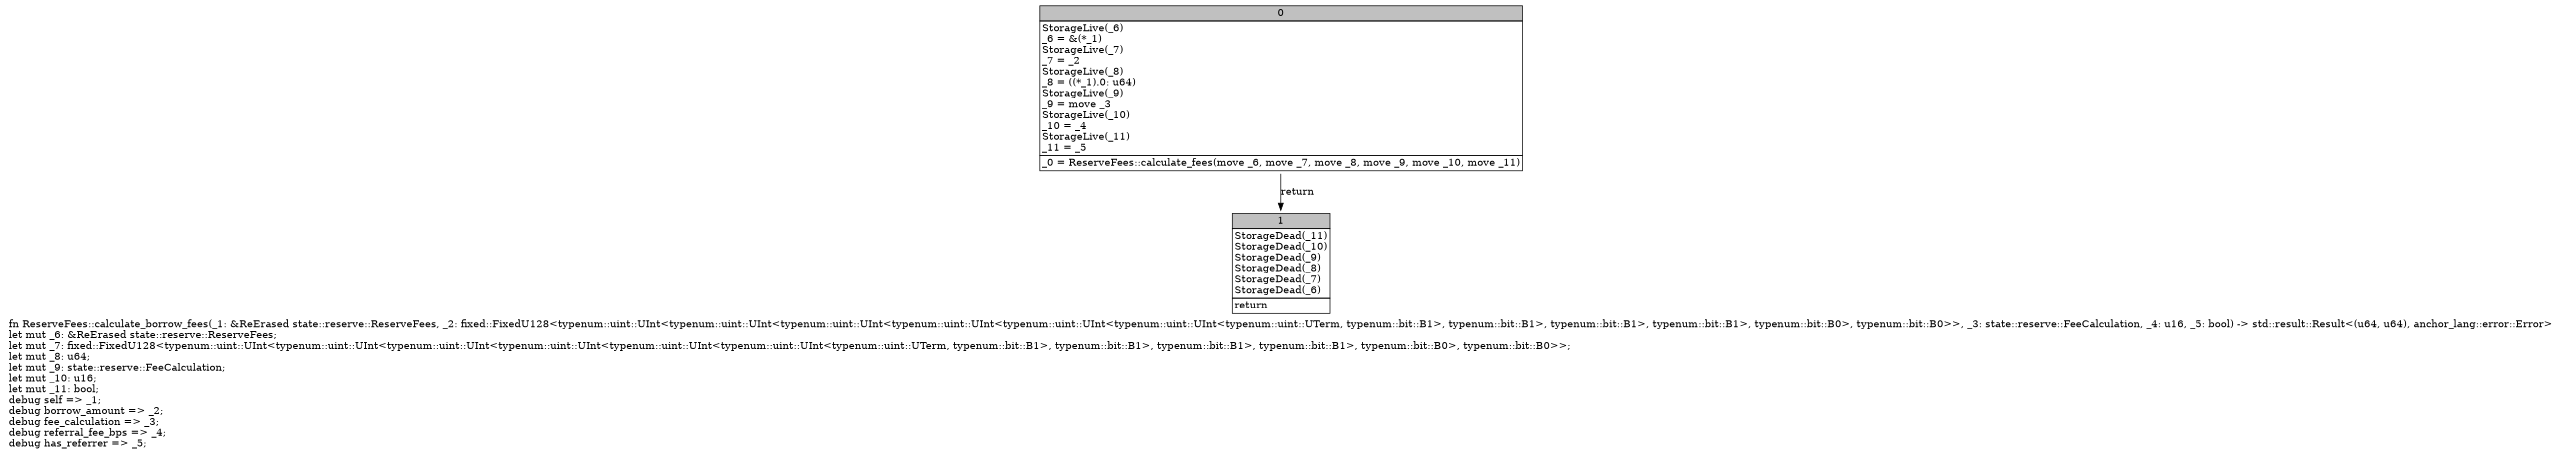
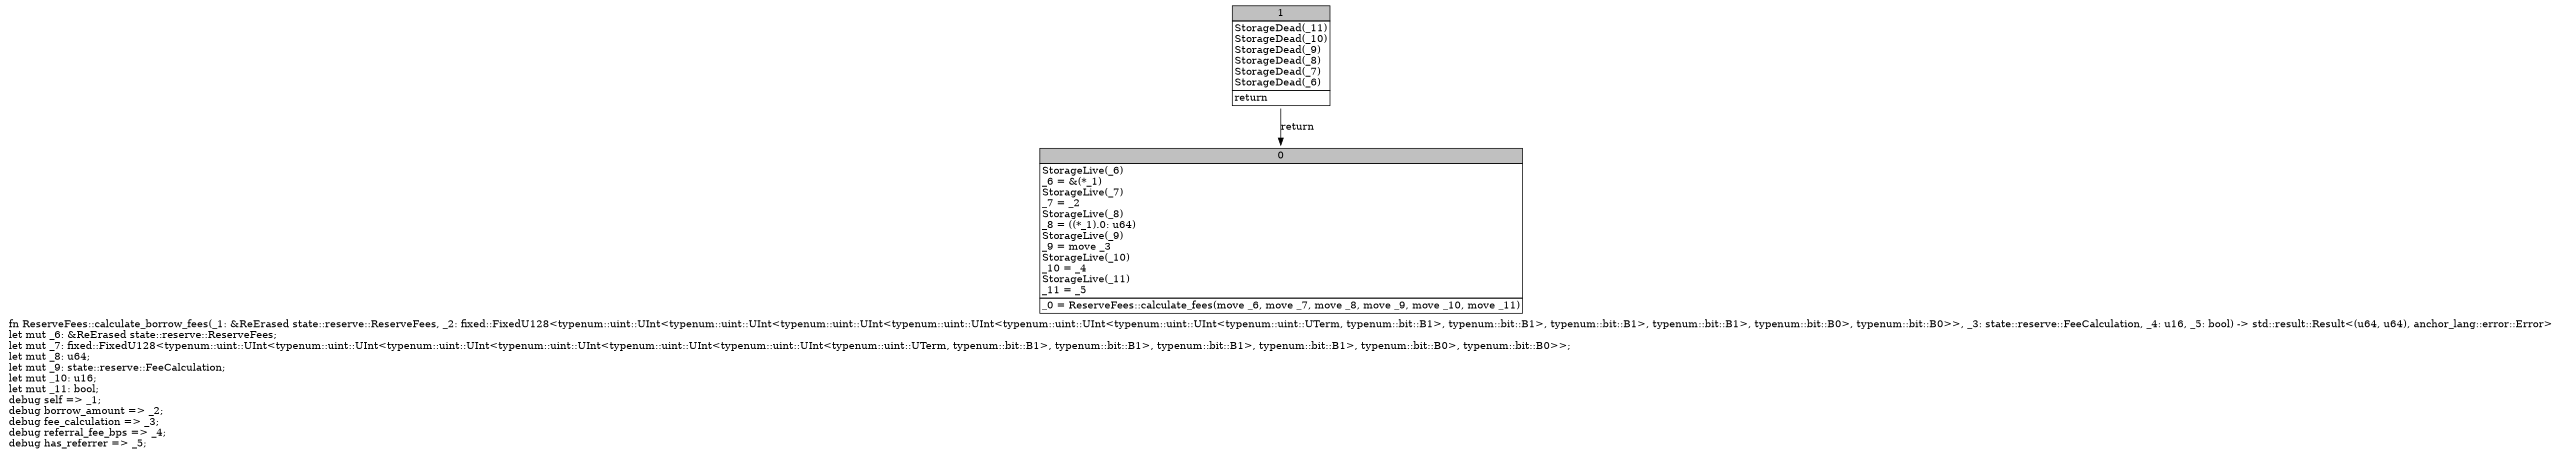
  digraph {
    fontname="DejaVu Serif"
    label=<fn ReserveFees::calculate_borrow_fees(_1: &amp;ReErased state::reserve::ReserveFees, _2: fixed::FixedU128&lt;typenum::uint::UInt&lt;typenum::uint::UInt&lt;typenum::uint::UInt&lt;typenum::uint::UInt&lt;typenum::uint::UInt&lt;typenum::uint::UInt&lt;typenum::uint::UTerm, typenum::bit::B1&gt;, typenum::bit::B1&gt;, typenum::bit::B1&gt;, typenum::bit::B1&gt;, typenum::bit::B0&gt;, typenum::bit::B0&gt;&gt;, _3: state::reserve::FeeCalculation, _4: u16, _5: bool) -&gt; std::result::Result&lt;(u64, u64), anchor_lang::error::Error&gt;<br align="left"/>let mut _6: &amp;ReErased state::reserve::ReserveFees;<br align="left"/>let mut _7: fixed::FixedU128&lt;typenum::uint::UInt&lt;typenum::uint::UInt&lt;typenum::uint::UInt&lt;typenum::uint::UInt&lt;typenum::uint::UInt&lt;typenum::uint::UInt&lt;typenum::uint::UTerm, typenum::bit::B1&gt;, typenum::bit::B1&gt;, typenum::bit::B1&gt;, typenum::bit::B1&gt;, typenum::bit::B0&gt;, typenum::bit::B0&gt;&gt;;<br align="left"/>let mut _8: u64;<br align="left"/>let mut _9: state::reserve::FeeCalculation;<br align="left"/>let mut _10: u16;<br align="left"/>let mut _11: bool;<br align="left"/>debug self =&gt; _1;<br align="left"/>debug borrow_amount =&gt; _2;<br align="left"/>debug fee_calculation =&gt; _3;<br align="left"/>debug referral_fee_bps =&gt; _4;<br align="left"/>debug has_referrer =&gt; _5;<br align="left"/>>
    node [fontname="DejaVu Serif" shape=none]
    n1 [label=<<table border="0" cellborder="1" cellspacing="0"><tr><td bgcolor="gray" align="center" colspan="1">0</td></tr><tr><td align="left" balign="left">StorageLive(_6)<br/>_6 = &amp;(*_1)<br/>StorageLive(_7)<br/>_7 = _2<br/>StorageLive(_8)<br/>_8 = ((*_1).0: u64)<br/>StorageLive(_9)<br/>_9 = move _3<br/>StorageLive(_10)<br/>_10 = _4<br/>StorageLive(_11)<br/>_11 = _5<br/></td></tr><tr><td align="left">_0 = ReserveFees::calculate_fees(move _6, move _7, move _8, move _9, move _10, move _11)</td></tr></table>>]
    n2 [label=<<table border="0" cellborder="1" cellspacing="0"><tr><td bgcolor="gray" align="center" colspan="1">1</td></tr><tr><td align="left" balign="left">StorageDead(_11)<br/>StorageDead(_10)<br/>StorageDead(_9)<br/>StorageDead(_8)<br/>StorageDead(_7)<br/>StorageDead(_6)<br/></td></tr><tr><td align="left">return</td></tr></table>>]
-   n1 -> n2 [fontname="DejaVu Serif" label=return]
+   n2 -> n1 [fontname="DejaVu Serif" label=return]
  }
